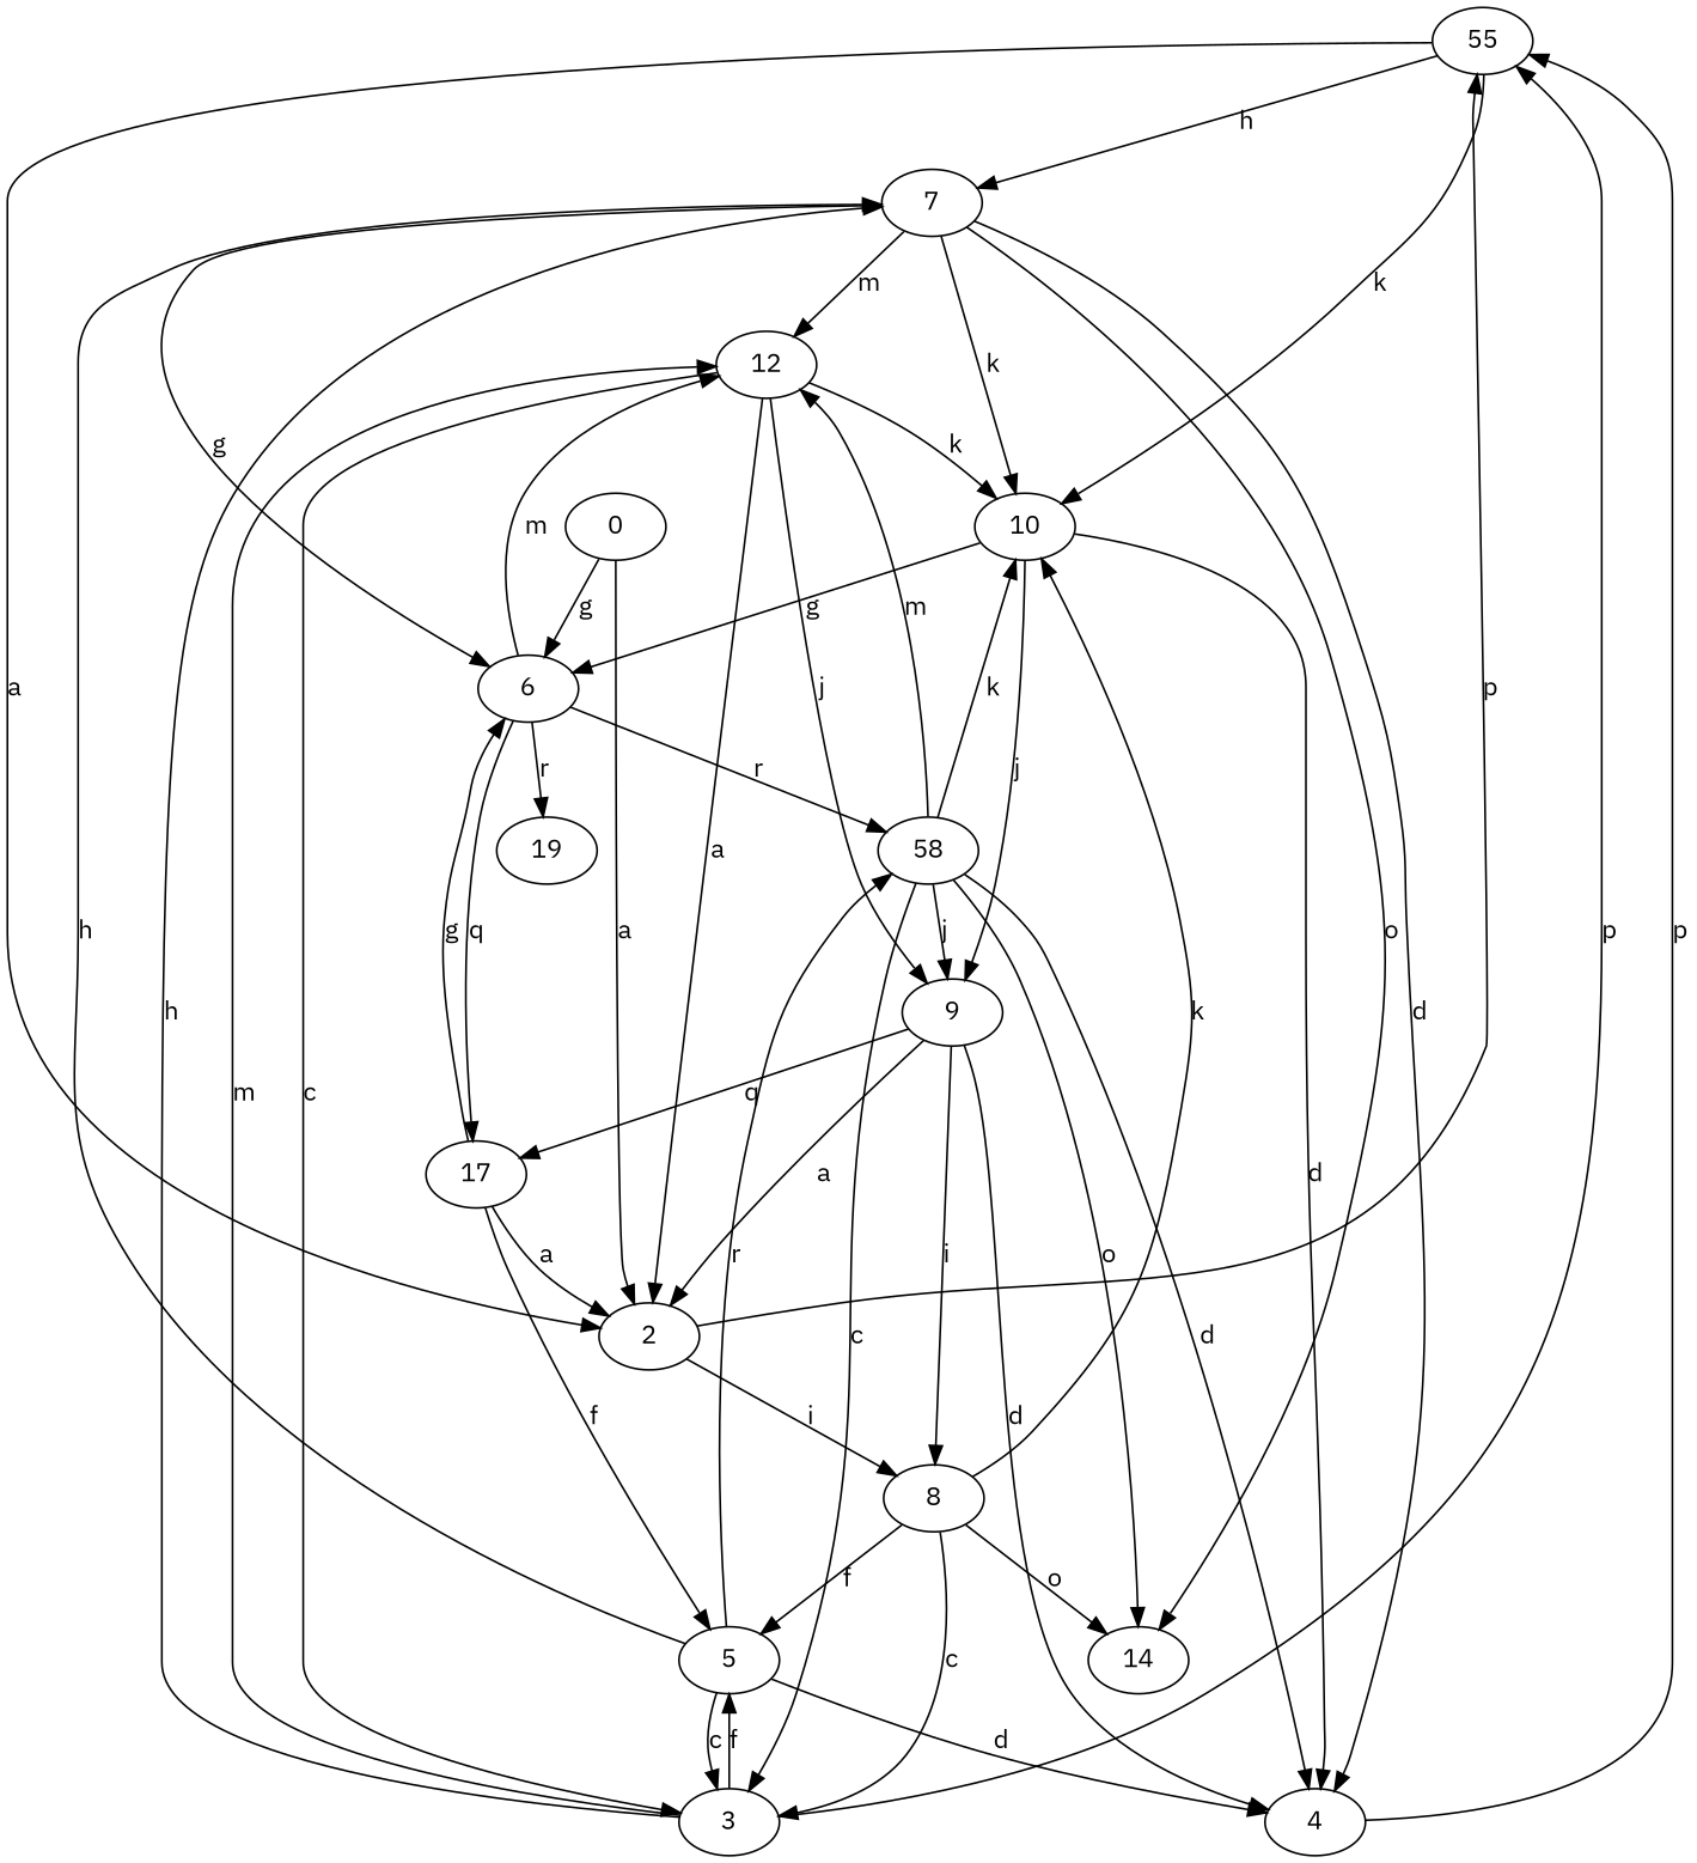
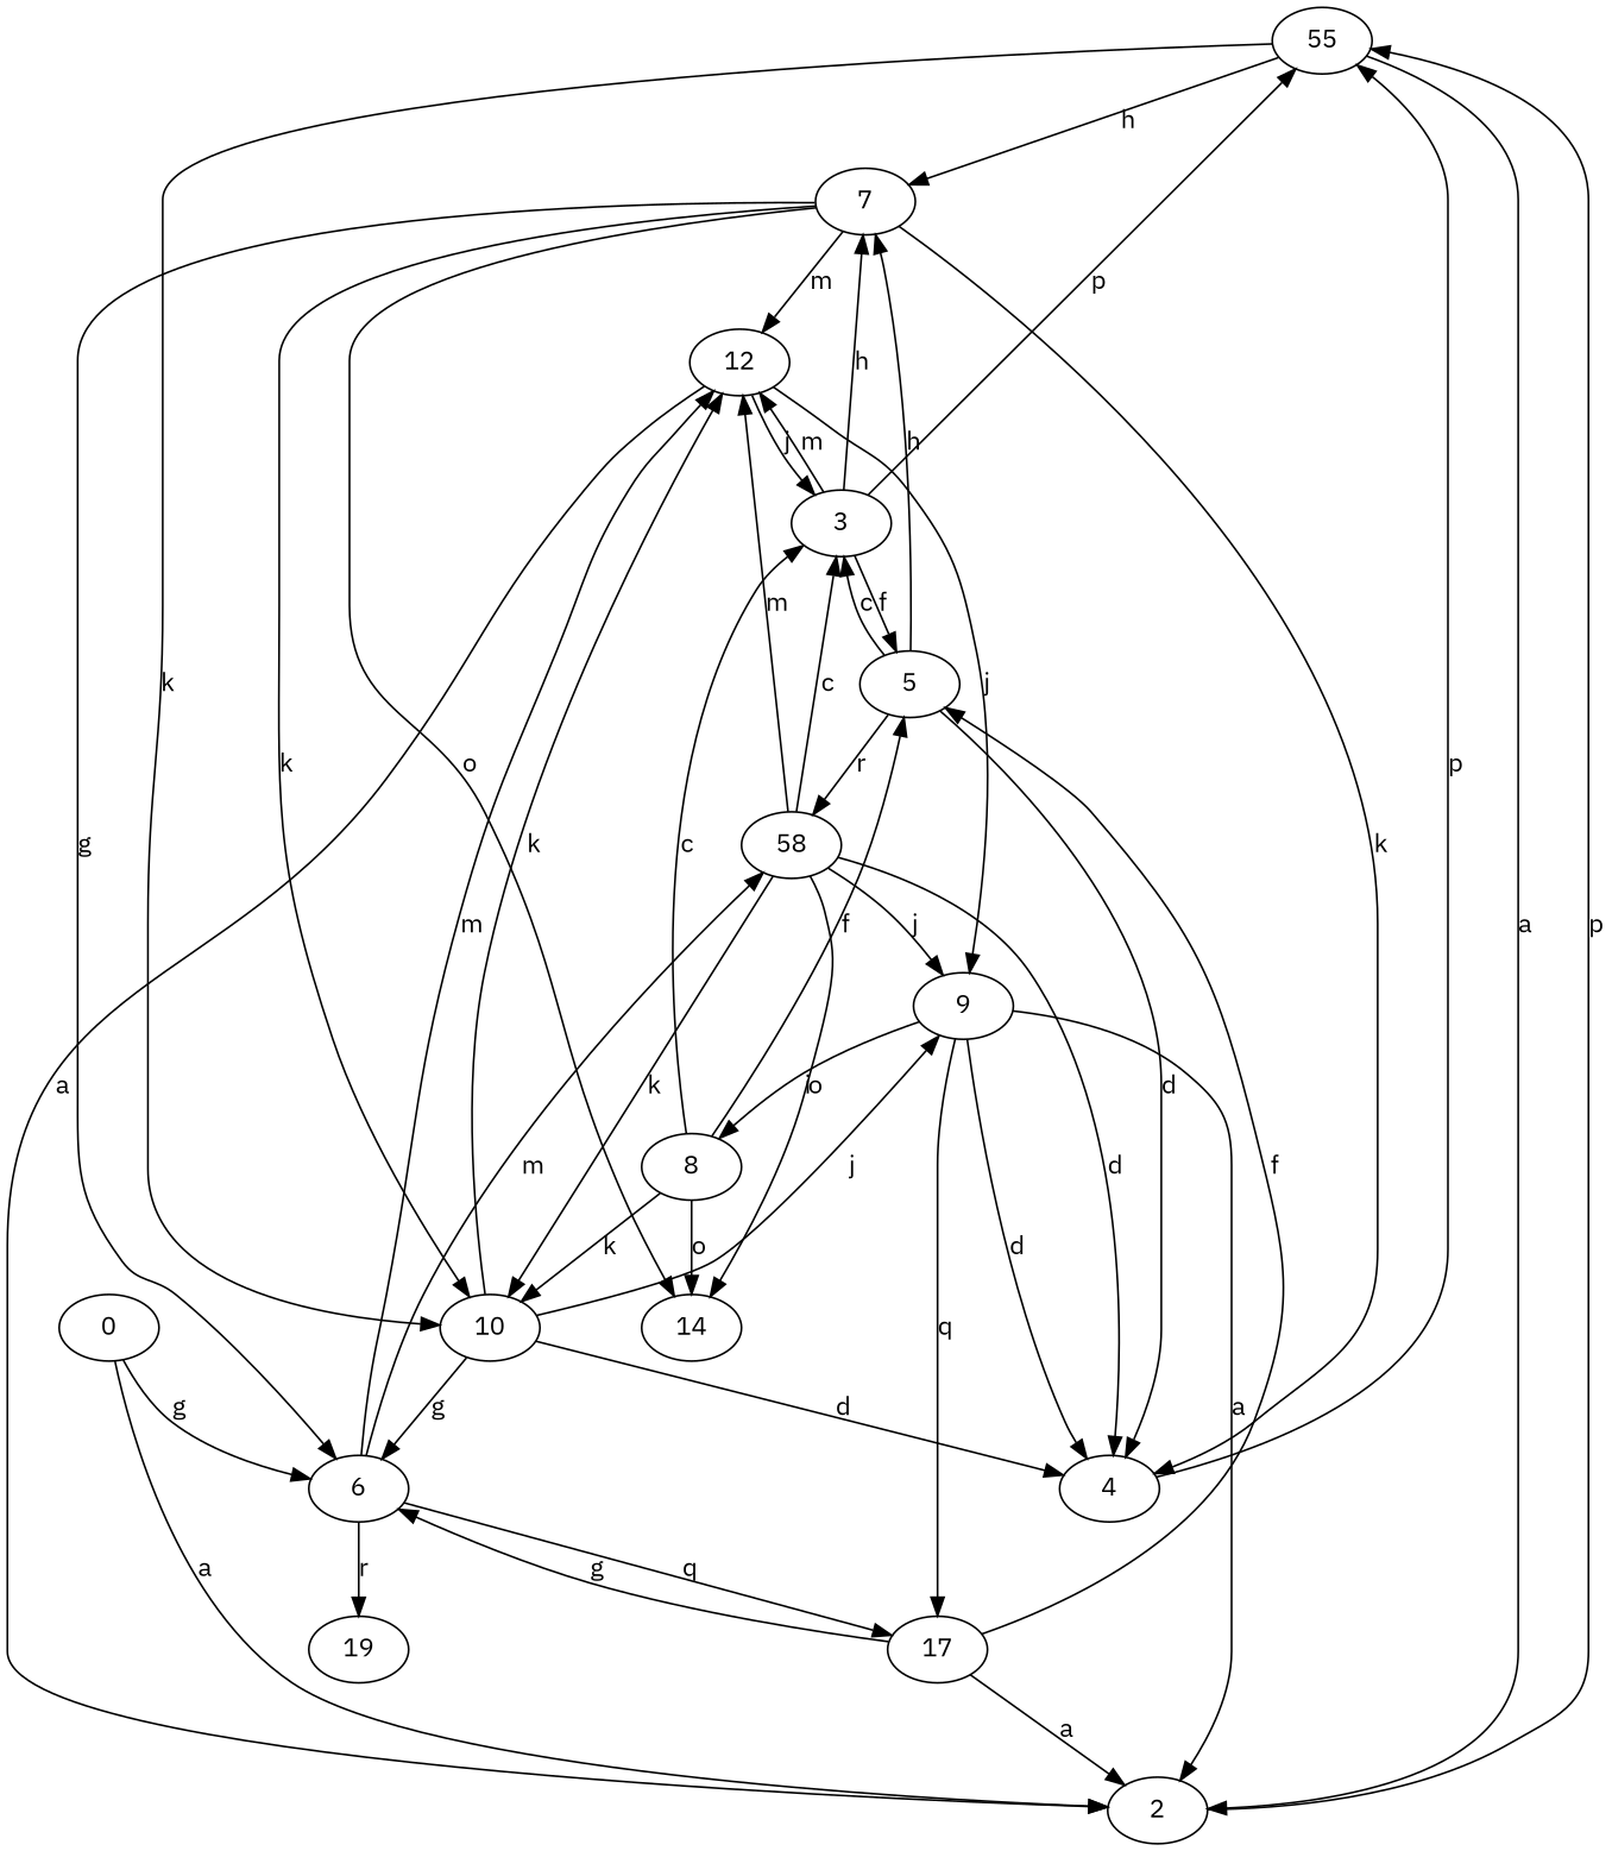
  strict digraph {
    fontname="IBM Plex Sans"
    node [fontname="IBM Plex Sans"]
    edge [fontname="IBM Plex Sans"]
    n1 [label=55]
    4
    7
    12
    6
    10
    14
    8
    3
    5
    2
    n12 [label=58]
    9
    17
    19
    0
    n1 -> 7 [label=h]
    n1 -> 10 [label=k]
    n1 -> 2 [label=a]
    4 -> n1 [label=p]
-   7 -> 4 [label=d]
+   7 -> 4 [label=k]
    7 -> 12 [label=m]
    7 -> 6 [label=g]
    7 -> 10 [label=k]
    7 -> 14 [label=o]
-   12 -> 10 [label=k]
-   12 -> 3 [label=c]
+   10 -> 12 [label=k]
+   12 -> 3 [label=j]
    12 -> 2 [label=a]
    12 -> 9 [label=j]
    6 -> 12 [label=m]
-   6 -> n12 [label=r]
+   6 -> n12 [label=m]
    6 -> 17 [label=q]
    6 -> 19 [label=r]
    10 -> 4 [label=d]
    10 -> 6 [label=g]
    10 -> 9 [label=j]
    8 -> 10 [label=k]
    8 -> 14 [label=o]
    8 -> 3 [label=c]
    8 -> 5 [label=f]
    3 -> n1 [label=p]
    3 -> 7 [label=h]
    3 -> 12 [label=m]
    3 -> 5 [label=f]
    5 -> 4 [label=d]
    5 -> 7 [label=h]
    5 -> 3 [label=c]
    5 -> n12 [label=r]
    2 -> n1 [label=p]
-   2 -> 8 [label=i]
    n12 -> 4 [label=d]
    n12 -> 12 [label=m]
    n12 -> 10 [label=k]
    n12 -> 14 [label=o]
    n12 -> 3 [label=c]
    n12 -> 9 [label=j]
    9 -> 4 [label=d]
    9 -> 8 [label=i]
    9 -> 2 [label=a]
    9 -> 17 [label=q]
    17 -> 6 [label=g]
    17 -> 5 [label=f]
    17 -> 2 [label=a]
    0 -> 6 [label=g]
    0 -> 2 [label=a]
  }
